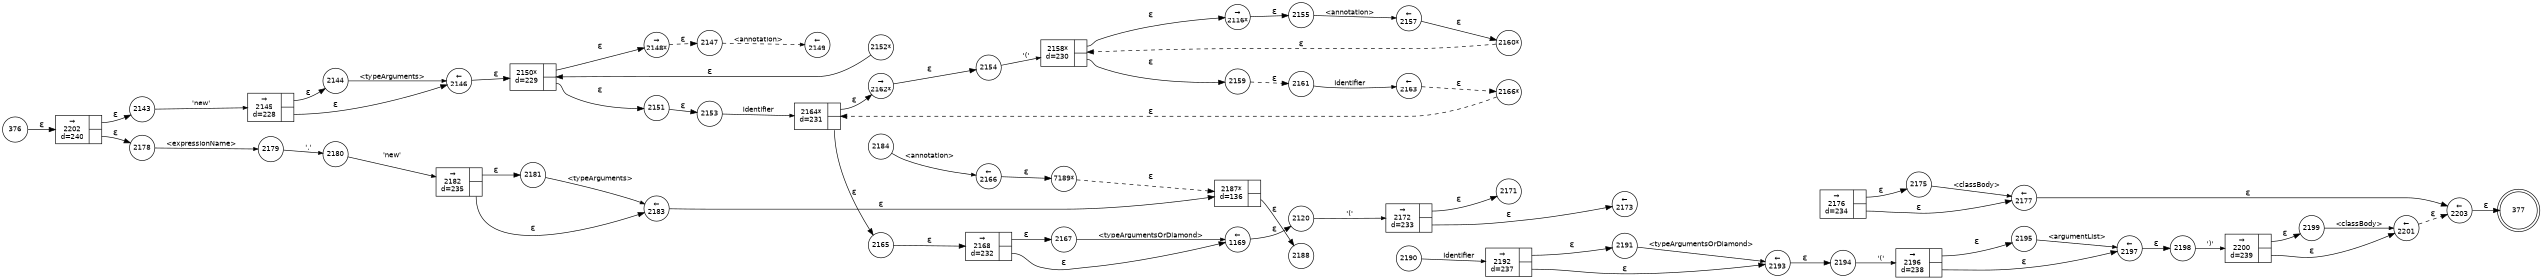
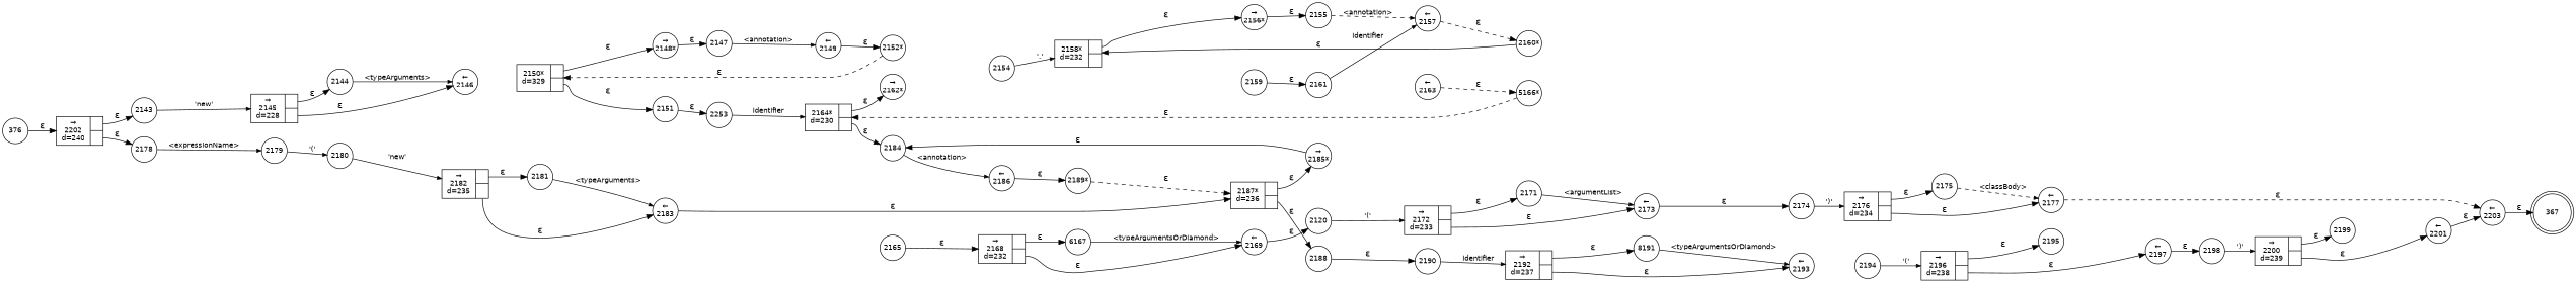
  digraph {
    fontname="DejaVu Sans"
    rankdir=LR
    node [fixedsize=true fontname="DejaVu Sans" fontsize=11 shape=circle peripheries=1]
    edge [fontname="DejaVu Sans"]
-   n1 [label=377 shape=doublecircle width=.6 peripheries=""]
+   n1 [label=367 shape=doublecircle width=.6 peripheries=""]
    n2 [fixedsize=false label="{&rarr;\n2176\nd=234|{<p0>|<p1>}}" shape=record]
    n3 [label="&larr;\n2177" width=.55]
    n4 [label=2175 width=.55]
    n5 [label="&larr;\n2203" width=.55]
    n6 [label=2178 width=.55]
    n7 [label=2179 width=.55]
    n8 [label=2180 width=.55]
    n9 [fixedsize=false label="{&rarr;\n2182\nd=235|{<p0>|<p1>}}" shape=record]
    n10 [label=2181 width=.55]
    n11 [label="&larr;\n2183" width=.55]
-   n12 [fixedsize=false label="{2187*\nd=136|{<p0>|<p1>}}" shape=record]
+   n12 [fixedsize=false label="{2187*\nd=236|{<p0>|<p1>}}" shape=record]
+   n13 [label="&rarr;\n2185*" width=.55]
    n14 [label=2188 width=.55]
    n15 [label=2184 width=.55]
-   n16 [label="&larr;\n2166" width=.55]
-   n17 [label="7189*" width=.55]
+   n16 [label="&larr;\n2186" width=.55]
+   n17 [label="2189*" width=.55]
    n18 [label=2190 width=.55]
    n19 [fixedsize=false label="{&rarr;\n2192\nd=237|{<p0>|<p1>}}" shape=record]
-   n20 [label=2191 width=.55]
+   n20 [label=8191 width=.55]
    n21 [label="&larr;\n2193" width=.55]
    n22 [label=2194 width=.55]
    n23 [fixedsize=false label="{&rarr;\n2196\nd=238|{<p0>|<p1>}}" shape=record]
    n24 [label=2195 width=.55]
    n25 [label="&larr;\n2197" width=.55]
    n26 [label=2198 width=.55]
    n27 [fixedsize=false label="{&rarr;\n2200\nd=239|{<p0>|<p1>}}" shape=record]
    n28 [label=2199 width=.55]
    n29 [label="&larr;\n2201" width=.55]
    n30 [fixedsize=false label="{&rarr;\n2202\nd=240|{<p0>|<p1>}}" shape=record]
    n31 [label=2143 width=.55]
    n32 [fixedsize=false label="{&rarr;\n2145\nd=228|{<p0>|<p1>}}" shape=record]
    n33 [label=2144 width=.55]
    n34 [label="&larr;\n2146" width=.55]
-   n35 [fixedsize=false label="{2150*\nd=229|{<p0>|<p1>}}" shape=record]
+   n35 [fixedsize=false label="{2150*\nd=329|{<p0>|<p1>}}" shape=record]
    n36 [label="&rarr;\n2148*" width=.55]
    n37 [label=2151 width=.55]
    n38 [label=2147 width=.55]
    n39 [label="&larr;\n2149" width=.55]
    n40 [label="2152*" width=.55]
-   n41 [label=2153 width=.55]
-   n42 [fixedsize=false label="{2164*\nd=231|{<p0>|<p1>}}" shape=record]
+   n41 [label=2253 width=.55]
+   n42 [fixedsize=false label="{2164*\nd=230|{<p0>|<p1>}}" shape=record]
    n43 [label="&rarr;\n2162*" width=.55]
    n44 [label=2165 width=.55]
    n45 [label=2154 width=.55]
-   n46 [fixedsize=false label="{2158*\nd=230|{<p0>|<p1>}}" shape=record]
-   n47 [label="&rarr;\n2116*" width=.55]
+   n46 [fixedsize=false label="{2158*\nd=232|{<p0>|<p1>}}" shape=record]
+   n47 [label="&rarr;\n2156*" width=.55]
    n48 [label=2159 width=.55]
    n49 [label=2155 width=.55]
    n50 [label="&larr;\n2157" width=.55]
    n51 [label="2160*" width=.55]
    n52 [label=2161 width=.55]
    n53 [label="&larr;\n2163" width=.55]
-   n54 [label="2166*" width=.55]
+   n54 [label="5166*" width=.55]
    n55 [fixedsize=false label="{&rarr;\n2168\nd=232|{<p0>|<p1>}}" shape=record]
-   n56 [label=2167 width=.55]
-   n57 [label="&larr;\n1169" width=.55]
+   n56 [label=6167 width=.55]
+   n57 [label="&larr;\n2169" width=.55]
    n58 [label=2120 width=.55]
    n59 [label=376 width=.55]
    n60 [fixedsize=false label="{&rarr;\n2172\nd=233|{<p0>|<p1>}}" shape=record]
    n61 [label=2171 width=.55]
    n62 [label="&larr;\n2173" width=.55]
+   n63 [label=2174 width=.55]
    n2 -> n3 [label="&epsilon;" tailport=p1]
    n2 -> n4 [label="&epsilon;" tailport=p0]
-   n3 -> n5 [label="&epsilon;"]
-   n4 -> n3 [arrowhead=normal arrowsize=.7 fontsize=11 label="<classBody>"]
+   n3 -> n5 [label="&epsilon;" style=dashed]
+   n4 -> n3 [arrowhead=normal arrowsize=.7 fontsize=11 label="<classBody>" style=dashed]
    n5 -> n1 [label="&epsilon;"]
    n6 -> n7 [arrowhead=normal arrowsize=.7 fontsize=11 label="<expressionName>"]
-   n7 -> n8 [arrowhead=normal arrowsize=.7 fontsize=11 label="'.'"]
+   n7 -> n8 [arrowhead=normal arrowsize=.7 fontsize=11 label="'('"]
    n8 -> n9 [arrowhead=normal arrowsize=.7 fontsize=11 label="'new'"]
    n9 -> n10 [label="&epsilon;" tailport=p0]
    n9 -> n11 [label="&epsilon;" tailport=p1]
    n10 -> n11 [arrowhead=normal arrowsize=.7 fontsize=11 label="<typeArguments>"]
    n11 -> n12 [label="&epsilon;"]
+   n12 -> n13 [label="&epsilon;" tailport=p0]
    n12 -> n14 [label="&epsilon;" tailport=p1]
+   n13 -> n15 [label="&epsilon;"]
+   n14 -> n18 [label="&epsilon;"]
    n15 -> n16 [arrowhead=normal arrowsize=.7 fontsize=11 label="<annotation>"]
    n16 -> n17 [label="&epsilon;"]
    n17 -> n12 [label="&epsilon;" style=dashed]
    n18 -> n19 [arrowhead=normal arrowsize=.7 fontsize=11 label=Identifier]
    n19 -> n20 [label="&epsilon;" tailport=p0]
    n19 -> n21 [label="&epsilon;" tailport=p1]
    n20 -> n21 [arrowhead=normal arrowsize=.7 fontsize=11 label="<typeArgumentsOrDiamond>"]
-   n21 -> n22 [label="&epsilon;"]
    n22 -> n23 [arrowhead=normal arrowsize=.7 fontsize=11 label="'('"]
    n23 -> n24 [label="&epsilon;" tailport=p0]
    n23 -> n25 [label="&epsilon;" tailport=p1]
-   n24 -> n25 [arrowhead=normal arrowsize=.7 fontsize=11 label="<argumentList>"]
    n25 -> n26 [label="&epsilon;"]
    n26 -> n27 [arrowhead=normal arrowsize=.7 fontsize=11 label="')'"]
    n27 -> n28 [label="&epsilon;" tailport=p0]
    n27 -> n29 [label="&epsilon;" tailport=p1]
-   n28 -> n29 [arrowhead=normal arrowsize=.7 fontsize=11 label="<classBody>"]
-   n29 -> n5 [label="&epsilon;" style=dashed]
+   n29 -> n5 [label="&epsilon;"]
    n30 -> n6 [label="&epsilon;" tailport=p1]
    n30 -> n31 [label="&epsilon;" tailport=p0]
    n31 -> n32 [arrowhead=normal arrowsize=.7 fontsize=11 label="'new'"]
    n32 -> n33 [label="&epsilon;" tailport=p0]
    n32 -> n34 [label="&epsilon;" tailport=p1]
    n33 -> n34 [arrowhead=normal arrowsize=.7 fontsize=11 label="<typeArguments>"]
-   n34 -> n35 [label="&epsilon;"]
    n35 -> n36 [label="&epsilon;" tailport=p0]
    n35 -> n37 [label="&epsilon;" tailport=p1]
-   n36 -> n38 [label="&epsilon;" style=dashed]
+   n36 -> n38 [label="&epsilon;"]
    n37 -> n41 [label="&epsilon;"]
-   n38 -> n39 [arrowhead=normal arrowsize=.7 fontsize=11 label="<annotation>" style=dashed]
-   n40 -> n35 [label="&epsilon;" style=solid]
+   n38 -> n39 [arrowhead=normal arrowsize=.7 fontsize=11 label="<annotation>"]
+   n39 -> n40 [label="&epsilon;"]
+   n40 -> n35 [label="&epsilon;" style=dashed]
    n41 -> n42 [arrowhead=normal arrowsize=.7 fontsize=11 label=Identifier]
    n42 -> n43 [label="&epsilon;" tailport=p0]
-   n42 -> n44 [label="&epsilon;" tailport=p1]
-   n43 -> n45 [label="&epsilon;"]
+   n42 -> n15 [label="&epsilon;" tailport=p1]
    n44 -> n55 [label="&epsilon;"]
-   n45 -> n46 [arrowhead=normal arrowsize=.7 fontsize=11 label="'('"]
+   n45 -> n46 [arrowhead=normal arrowsize=.7 fontsize=11 label="'.'"]
    n46 -> n47 [label="&epsilon;" tailport=p0]
-   n46 -> n48 [label="&epsilon;" tailport=p1]
    n47 -> n49 [label="&epsilon;"]
-   n48 -> n52 [label="&epsilon;" style=dashed]
-   n49 -> n50 [arrowhead=normal arrowsize=.7 fontsize=11 label="<annotation>"]
-   n50 -> n51 [label="&epsilon;"]
-   n51 -> n46 [label="&epsilon;" style=dashed]
-   n52 -> n53 [arrowhead=normal arrowsize=.7 fontsize=11 label=Identifier]
+   n48 -> n52 [label="&epsilon;"]
+   n49 -> n50 [arrowhead=normal arrowsize=.7 fontsize=11 label="<annotation>" style=dashed]
+   n50 -> n51 [label="&epsilon;" style=dashed]
+   n51 -> n46 [label="&epsilon;" style=solid]
+   n52 -> n50 [arrowhead=normal arrowsize=.7 fontsize=11 label=Identifier]
    n53 -> n54 [label="&epsilon;" style=dashed]
    n54 -> n42 [label="&epsilon;" style=dashed]
    n55 -> n56 [label="&epsilon;" tailport=p0]
    n55 -> n57 [label="&epsilon;" tailport=p1]
    n56 -> n57 [arrowhead=normal arrowsize=.7 fontsize=11 label="<typeArgumentsOrDiamond>"]
    n57 -> n58 [label="&epsilon;"]
    n58 -> n60 [arrowhead=normal arrowsize=.7 fontsize=11 label="'('"]
    n59 -> n30 [label="&epsilon;"]
    n60 -> n61 [label="&epsilon;" tailport=p0]
    n60 -> n62 [label="&epsilon;" tailport=p1]
+   n61 -> n62 [arrowhead=normal arrowsize=.7 fontsize=11 label="<argumentList>"]
+   n62 -> n63 [label="&epsilon;"]
+   n63 -> n2 [arrowhead=normal arrowsize=.7 fontsize=11 label="')'"]
  }
